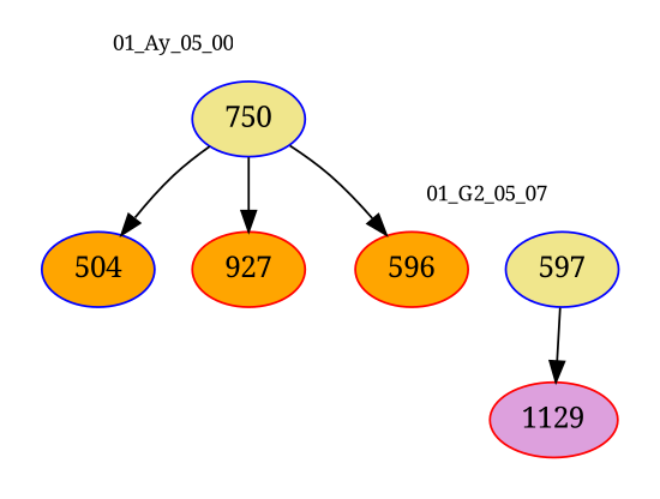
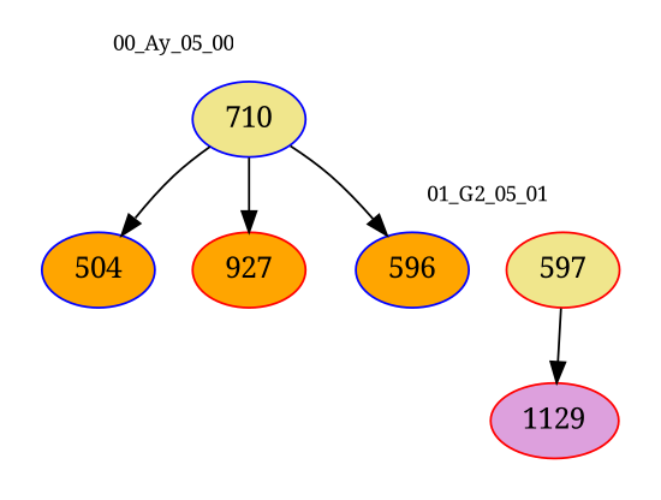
  digraph {
    fontname="Noto Serif"
    node [color=blue fillcolor=orange fontname="Noto Serif" style=filled]
    edge [color=black fontname="Noto Serif"]
-   n1 [fillcolor=khaki label=750]
+   n1 [fillcolor=khaki label=710]
    n2 [label=504]
    n3 [color=red label=927]
-   n4 [fillcolor=khaki label=597]
+   n4 [color=red fillcolor=khaki label=597]
    n5 [color=red fillcolor=plum label=1129]
-   n6 [color=red label=596]
+   n6 [label=596]
    subgraph cluster_1 {
      color=white
      fontsize=10
-     label="01_Ay_05_00"
+     label="00_Ay_05_00"
      n1
      n2
      n3
    }
    subgraph cluster_2 {
      color=white
      fontsize=10
-     label="01_G2_05_07"
+     label="01_G2_05_01"
      n4
      n5
      n6
    }
    n1 -> n2
    n1 -> n3
    n1 -> n6
    n4 -> n5
  }
